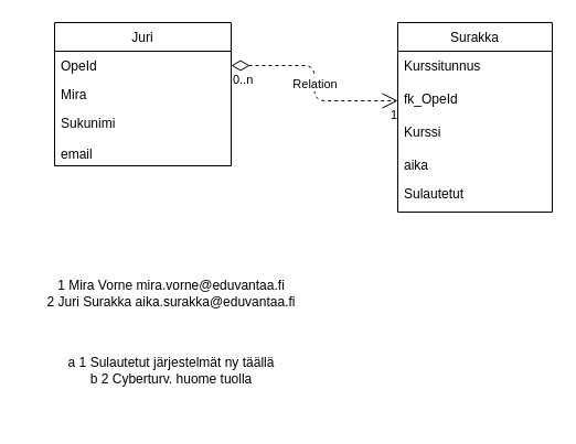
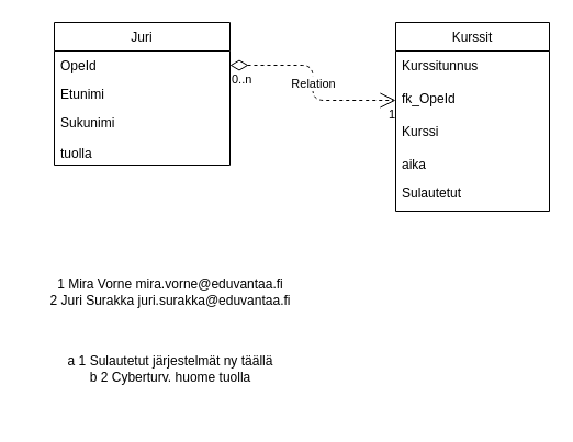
  <mxCell id="0" />
  <mxCell id="1" parent="0" />
  <mxCell id="2" value="Juri" style="swimlane;fontStyle=0;childLayout=stackLayout;horizontal=1;startSize=26;fillColor=none;horizontalStack=0;resizeParent=1;resizeParentMax=0;resizeLast=0;collapsible=1;marginBottom=0;" vertex="1" parent="1"><mxGeometry x="49" y="20" width="160" height="130" as="geometry" /></mxCell>
  <mxCell id="3" value="OpeId" style="text;strokeColor=none;fillColor=none;align=left;verticalAlign=top;spacingLeft=4;spacingRight=4;overflow=hidden;rotatable=0;points=[[0,0.5],[1,0.5]];portConstraint=eastwest;" vertex="1" parent="2"><mxGeometry y="26" width="160" height="26" as="geometry" /></mxCell>
- <mxCell id="4" value="Mira" style="text;strokeColor=none;fillColor=none;align=left;verticalAlign=top;spacingLeft=4;spacingRight=4;overflow=hidden;rotatable=0;points=[[0,0.5],[1,0.5]];portConstraint=eastwest;" vertex="1" parent="2"><mxGeometry y="52" width="160" height="26" as="geometry" /></mxCell>
- <mxCell id="5" value="Sukunimi&#10;&#10;email" style="text;strokeColor=none;fillColor=none;align=left;verticalAlign=top;spacingLeft=4;spacingRight=4;overflow=hidden;rotatable=0;points=[[0,0.5],[1,0.5]];portConstraint=eastwest;" vertex="1" parent="2"><mxGeometry y="78" width="160" height="52" as="geometry" /></mxCell>
+ <mxCell id="4" value="Etunimi" style="text;strokeColor=none;fillColor=none;align=left;verticalAlign=top;spacingLeft=4;spacingRight=4;overflow=hidden;rotatable=0;points=[[0,0.5],[1,0.5]];portConstraint=eastwest;" vertex="1" parent="2"><mxGeometry y="52" width="160" height="26" as="geometry" /></mxCell>
+ <mxCell id="5" value="Sukunimi&#10;&#10;tuolla" style="text;strokeColor=none;fillColor=none;align=left;verticalAlign=top;spacingLeft=4;spacingRight=4;overflow=hidden;rotatable=0;points=[[0,0.5],[1,0.5]];portConstraint=eastwest;" vertex="1" parent="2"><mxGeometry y="78" width="160" height="52" as="geometry" /></mxCell>
  <mxCell id="6" value="Relation" style="endArrow=open;html=1;endSize=12;startArrow=diamondThin;startSize=14;startFill=0;edgeStyle=orthogonalEdgeStyle;exitX=1;exitY=0.5;exitDx=0;exitDy=0;entryX=0;entryY=0.5;entryDx=0;entryDy=0;dashed=1;" edge="1" parent="1" source="3" target="11"><mxGeometry relative="1" as="geometry"><mxPoint x="210" y="161" as="sourcePoint" /><mxPoint x="400" y="311" as="targetPoint" /></mxGeometry></mxCell>
  <mxCell id="7" value="0..n" style="edgeLabel;resizable=0;html=1;align=left;verticalAlign=top;" connectable="0" vertex="1" parent="6"><mxGeometry x="-1" relative="1" as="geometry" /></mxCell>
  <mxCell id="8" value="1" style="edgeLabel;resizable=0;html=1;align=right;verticalAlign=top;" connectable="0" vertex="1" parent="6"><mxGeometry x="1" relative="1" as="geometry" /></mxCell>
- <mxCell id="9" value="Surakka" style="swimlane;fontStyle=0;childLayout=stackLayout;horizontal=1;startSize=26;fillColor=none;horizontalStack=0;resizeParent=1;resizeParentMax=0;resizeLast=0;collapsible=1;marginBottom=0;" vertex="1" parent="1"><mxGeometry x="360" y="20" width="140" height="172" as="geometry" /></mxCell>
+ <mxCell id="9" value="Kurssit" style="swimlane;fontStyle=0;childLayout=stackLayout;horizontal=1;startSize=26;fillColor=none;horizontalStack=0;resizeParent=1;resizeParentMax=0;resizeLast=0;collapsible=1;marginBottom=0;" vertex="1" parent="1"><mxGeometry x="360" y="20" width="140" height="172" as="geometry" /></mxCell>
  <mxCell id="10" value="Kurssitunnus" style="text;strokeColor=none;fillColor=none;align=left;verticalAlign=top;spacingLeft=4;spacingRight=4;overflow=hidden;rotatable=0;points=[[0,0.5],[1,0.5]];portConstraint=eastwest;" vertex="1" parent="9"><mxGeometry y="26" width="140" height="30" as="geometry" /></mxCell>
  <mxCell id="11" value="fk_OpeId" style="text;strokeColor=none;fillColor=none;align=left;verticalAlign=top;spacingLeft=4;spacingRight=4;overflow=hidden;rotatable=0;points=[[0,0.5],[1,0.5]];portConstraint=eastwest;" vertex="1" parent="9"><mxGeometry y="56" width="140" height="30" as="geometry" /></mxCell>
  <mxCell id="12" value="Kurssi" style="text;strokeColor=none;fillColor=none;align=left;verticalAlign=top;spacingLeft=4;spacingRight=4;overflow=hidden;rotatable=0;points=[[0,0.5],[1,0.5]];portConstraint=eastwest;" vertex="1" parent="9"><mxGeometry y="86" width="140" height="30" as="geometry" /></mxCell>
  <mxCell id="13" value="aika" style="text;strokeColor=none;fillColor=none;align=left;verticalAlign=top;spacingLeft=4;spacingRight=4;overflow=hidden;rotatable=0;points=[[0,0.5],[1,0.5]];portConstraint=eastwest;" vertex="1" parent="9"><mxGeometry y="116" width="140" height="26" as="geometry" /></mxCell>
  <mxCell id="14" value="Sulautetut" style="text;strokeColor=none;fillColor=none;align=left;verticalAlign=top;spacingLeft=4;spacingRight=4;overflow=hidden;rotatable=0;points=[[0,0.5],[1,0.5]];portConstraint=eastwest;" vertex="1" parent="9"><mxGeometry y="142" width="140" height="30" as="geometry" /></mxCell>
- <mxCell id="15" value="1 Mira Vorne mira.vorne@eduvantaa.fi&lt;br&gt;2 Juri Surakka aika.surakka@eduvantaa.fi" style="text;html=1;strokeColor=none;fillColor=none;align=center;verticalAlign=middle;whiteSpace=wrap;rounded=0;" vertex="1" parent="1"><mxGeometry x="20" y="211" width="270" height="110" as="geometry" /></mxCell>
+ <mxCell id="15" value="1 Mira Vorne mira.vorne@eduvantaa.fi&lt;br&gt;2 Juri Surakka juri.surakka@eduvantaa.fi" style="text;html=1;strokeColor=none;fillColor=none;align=center;verticalAlign=middle;whiteSpace=wrap;rounded=0;" vertex="1" parent="1"><mxGeometry x="20" y="211" width="270" height="110" as="geometry" /></mxCell>
  <mxCell id="16" value="a 1 Sulautetut järjestelmät ny täällä&lt;br&gt;b 2 Cyberturv. huome tuolla" style="text;html=1;strokeColor=none;fillColor=none;align=center;verticalAlign=middle;whiteSpace=wrap;rounded=0;" vertex="1" parent="1"><mxGeometry x="40" y="291" width="230" height="90" as="geometry" /></mxCell>
